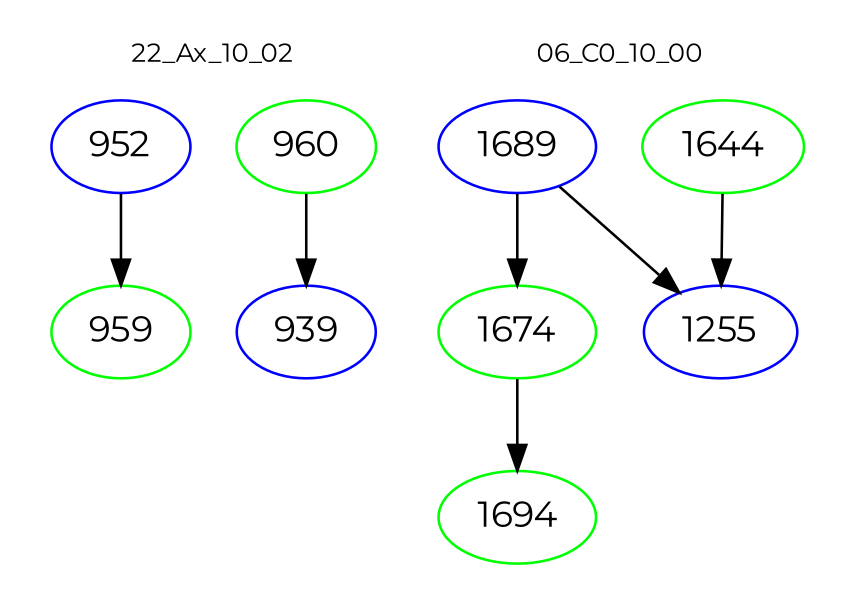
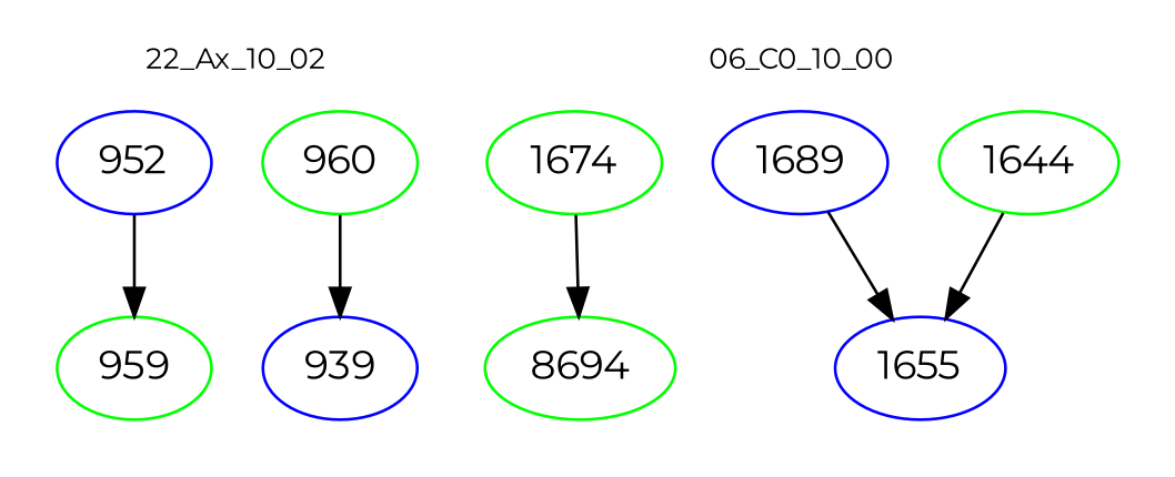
  digraph {
    fontname=Montserrat
    node [color=green fontname=Montserrat]
    edge [color=black fontname=Montserrat]
    n1 [label=960]
    n2 [color=blue label=939]
    n3 [color=blue label=952]
    n4 [label=959]
    n5 [label=1644]
-   n6 [color=blue label=1255]
+   n6 [color=blue label=1655]
    n7 [color=blue label=1689]
    n8 [label=1674]
-   n9 [label=1694]
+   n9 [label=8694]
    subgraph cluster_1 {
      color=white
      fontsize=10
      label="22_Ax_10_02"
      n1
      n2
      n3
      n4
    }
    subgraph cluster_2 {
      color=white
      fontsize=10
      label="06_C0_10_00"
      n5
      n6
      n7
      n8
      n9
    }
    n1 -> n2
    n3 -> n4
    n5 -> n6
    n7 -> n6
-   n7 -> n8
    n8 -> n9
  }
